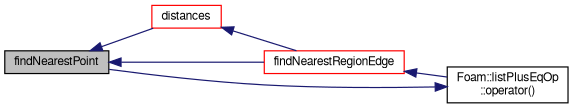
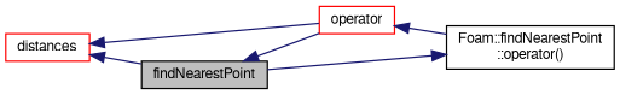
  digraph {
    rankdir=LR
    node [color=black fontname=FreeSans fontsize=10 shape=record]
    edge [color=midnightblue dir=back fontname=FreeSans fontsize=10 labelfontname=FreeSans labelfontsize=10 style=solid]
    n1 [fillcolor=grey75 fontcolor=black height=0.2 label=findNearestPoint style=filled width=0.4]
    n2 [color=red height=0.2 label=distances width=0.4]
-   n3 [color=red height=0.2 label=findNearestRegionEdge width=0.4]
-   n4 [height=0.2 label="Foam::listPlusEqOp\l::operator()" width=0.4]
-   n1 -> n2
+   n3 [color=red height=0.2 label=operator width=0.4]
+   n4 [height=0.2 label="Foam::findNearestPoint\l::operator()" width=0.4]
+   n2 -> n1
    n1 -> n3
    n2 -> n3
    n3 -> n4
    n4 -> n1
  }
